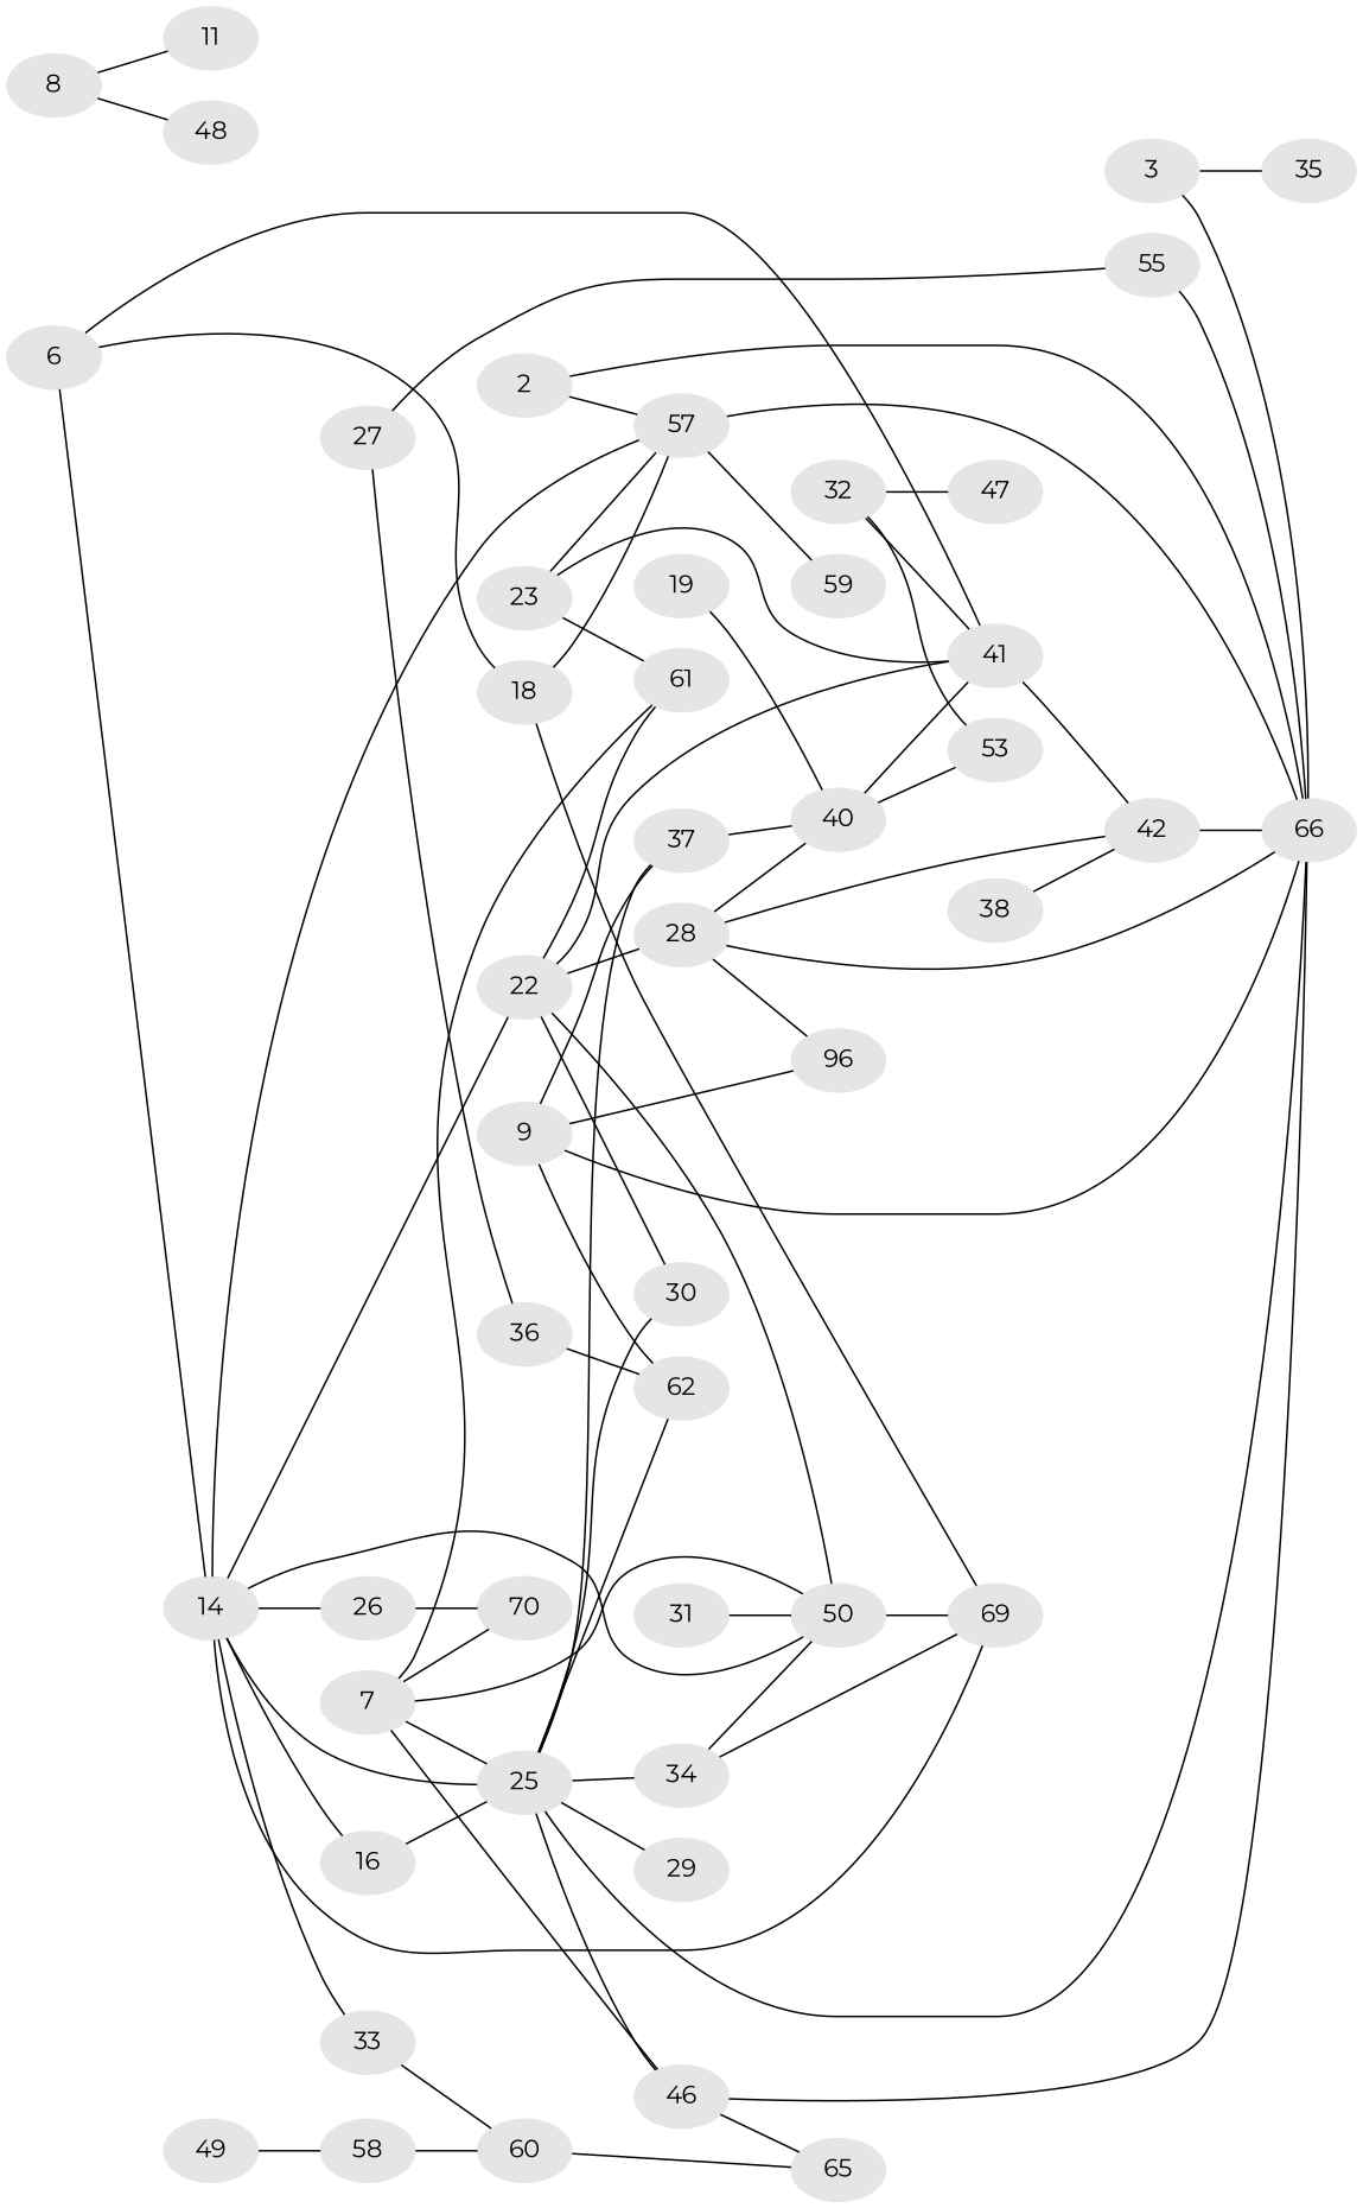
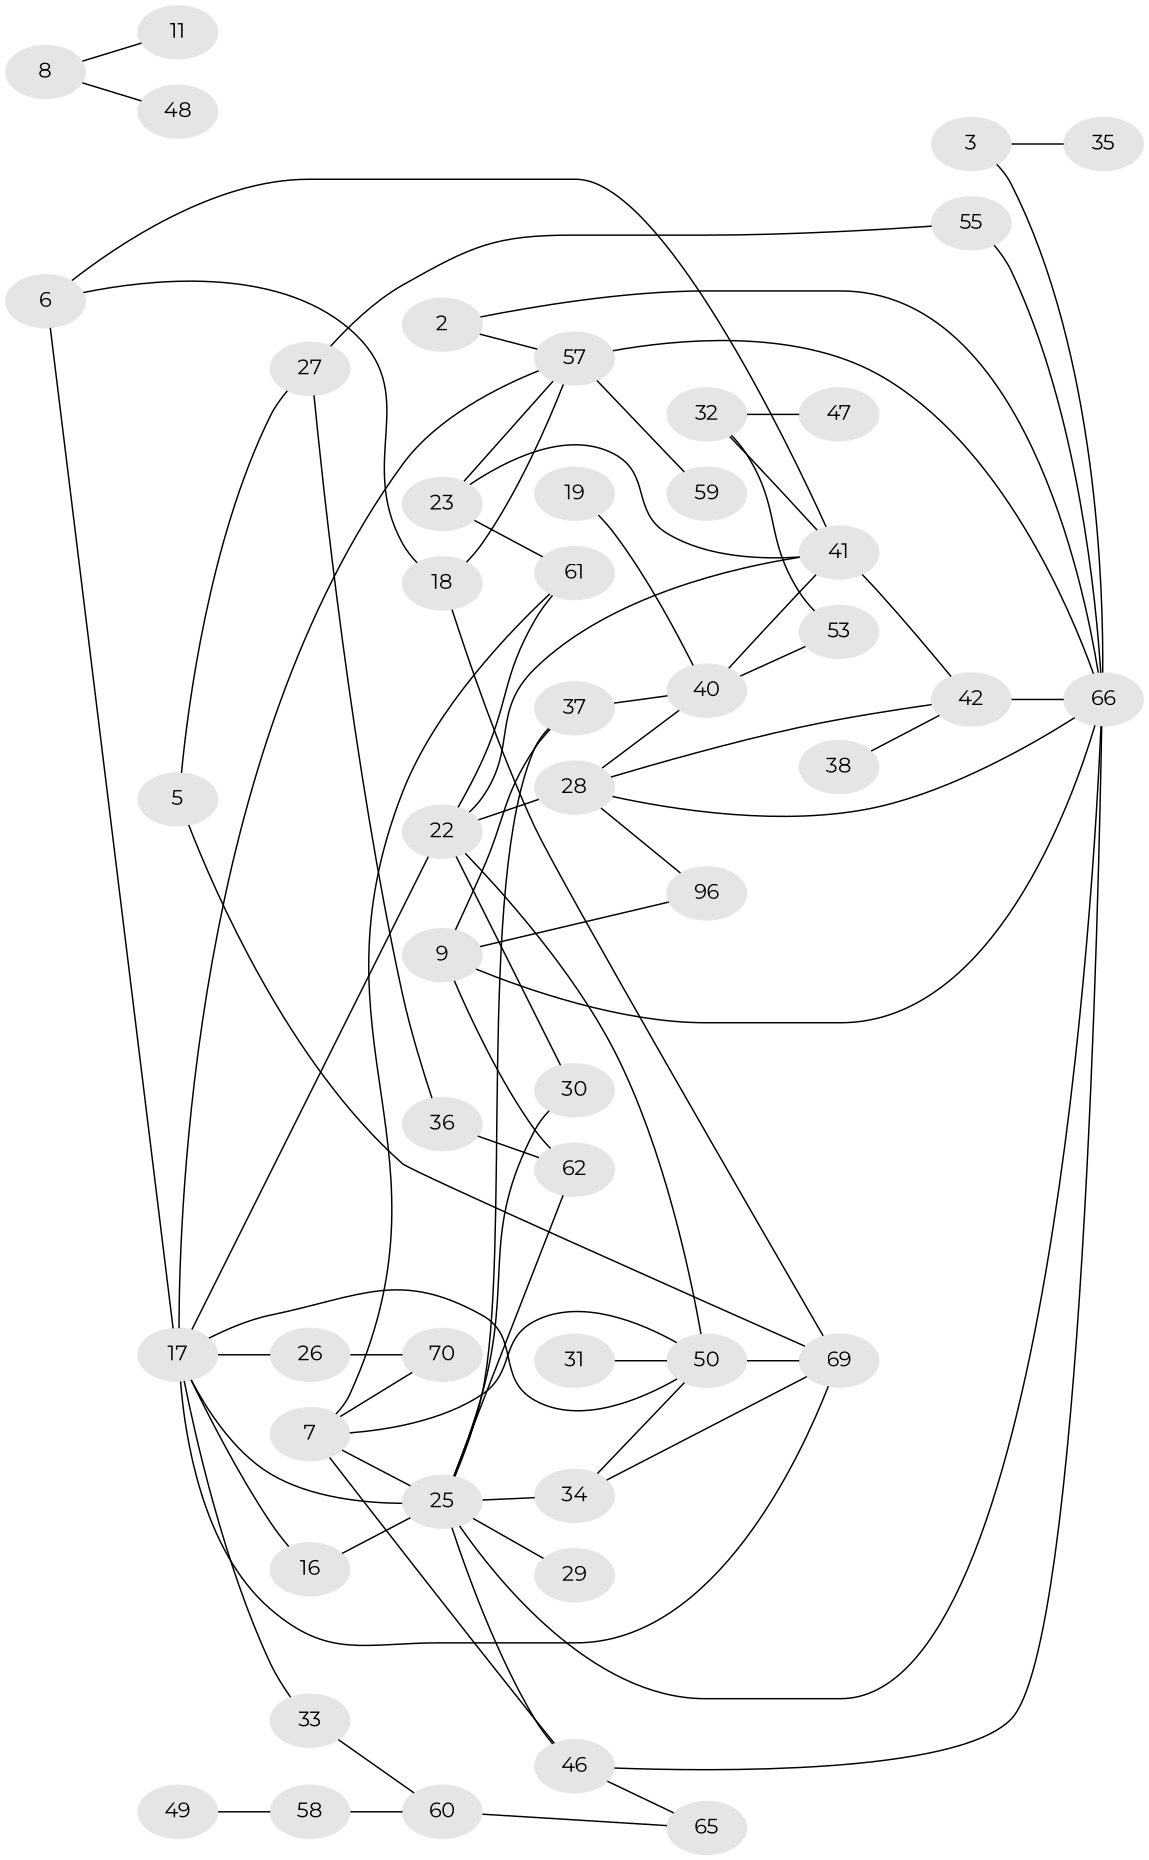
  graph {
    fontname=Montserrat
    rankdir=LR
    node [color=gray90 fontname=Montserrat style=filled]
    edge [fontname=Montserrat weight=1.0]
    2
    57
    66
    59
    3
    35
+   5
    27
    69
    55
    36
    6
-   14
+   14 [label=17]
    18
    41
    25
    50
    16
    22
    26
    33
    42
    7
    46
    61
    70
    37
    62
    30
    29
    34
    65
    8
    11
    48
    9
    n37 [label=96]
    40
    28
    60
    19
    53
    23
    31
    32
    47
    38
    49
    58
    2 -- 57
    2 -- 66
    57 -- 66
    57 -- 59
    3 -- 66
    3 -- 35
+   5 -- 27
+   5 -- 69
    27 -- 55
    27 -- 36
    55 -- 66
    36 -- 62
    6 -- 14
    6 -- 18
    6 -- 41
    14 -- 57 [weight=2.0]
    14 -- 69
    14 -- 25 [weight=2.0]
    14 -- 50
    14 -- 16
    14 -- 22
    14 -- 26
    14 -- 33
    18 -- 57
    18 -- 69
    41 -- 42
    25 -- 66
    25 -- 46
    25 -- 37
    25 -- 62
    25 -- 30
    25 -- 29
    25 -- 34
    50 -- 69
    16 -- 25
    22 -- 41
    22 -- 50
    22 -- 61
    22 -- 30
    22 -- 28
    26 -- 70
    33 -- 60
    42 -- 66
    7 -- 25
    7 -- 50
    7 -- 46
    7 -- 61
    7 -- 70
    46 -- 66
    46 -- 65
    37 -- 40
    34 -- 69
    34 -- 50
    8 -- 11
    8 -- 48
    9 -- 66
    9 -- 37
    9 -- 62
    9 -- n37
    40 -- 41
    40 -- 53
    28 -- 66
    28 -- 42
    28 -- n37
    28 -- 40 [weight=2.0]
    60 -- 65
    19 -- 40
    23 -- 57
    23 -- 41
    23 -- 61
    31 -- 50
    32 -- 41
    32 -- 53
    32 -- 47
    38 -- 42
    49 -- 58
    58 -- 60
  }
